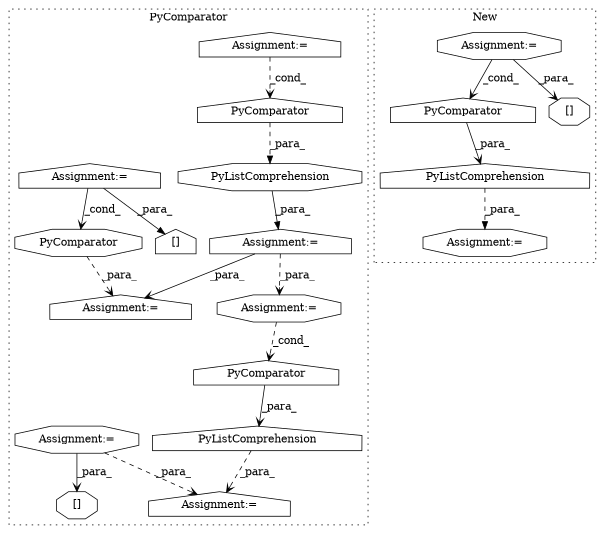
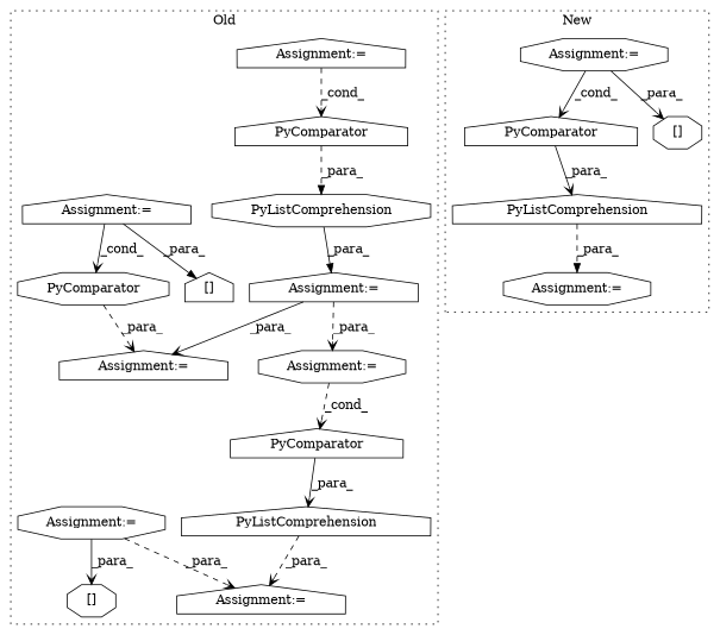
  digraph {
    node [a=7 l=1 s=2607 shape=house]
    edge [style=solid arrowhead=vee]
    n1 [a=113 l=37 label=PyComparator]
    n2 [l=14 label="Assignment:=" s=1773]
    n3 [a=109 l=139 label=PyListComprehension s=2513]
    n4 [label="Assignment:=" s=2335]
    n5 [l=37 label="Assignment:=" shape=octagon]
    n6 [l=33 label="Assignment:=" s=1872]
    n7 [a=113 l=33 label=PyComparator s=1872]
    n8 [a=109 l=126 label=PyListComprehension s=1787 shape=octagon]
    n9 [label="Assignment:=" s=1997]
    n10 [l=38 label="Assignment:=" s=2120]
    n11 [a=2 l="6,1" label="[]" s="2012,2027"]
    n12 [a=113 l=38 label=PyComparator s=2120 shape=octagon]
    n13 [l=38 label="Assignment:=" s=2457 shape=octagon]
    n14 [a=2 l="5,1" label="[]" s="2350,2364" shape=octagon]
    n15 [a=113 l=39 label=PyComparator s=2661]
    n16 [label="Assignment:=" s=2154 shape=octagon]
    n17 [a=109 l=121 label=PyListComprehension s=2587]
    n18 [l=14 label="Assignment:=" s=2573 shape=octagon]
    n19 [a=2 l="6,1" label="[]" s="2433,2443" shape=octagon]
    subgraph cluster_1 {
-     label=PyComparator
+     label=Old
      style=dotted
      n1
      n2
      n3
      n4
      n5
      n6
      n7
      n8
      n9
      n10
      n11
      n12
      n13
      n14
    }
    subgraph cluster_2 {
      label=New
      style=dotted
      n15
      n16
      n17
      n18
      n19
    }
    n1 -> n3 [label=_para_]
    n2 -> n5 [label=_para_ style=dashed]
    n2 -> n9 [label=_para_]
    n3 -> n4 [label=_para_ style=dashed]
    n5 -> n1 [label=_cond_ style=dashed]
    n6 -> n7 [label=_cond_ style=dashed]
    n7 -> n8 [label=_para_ style=dashed arrowhead=normal]
    n8 -> n2 [label=_para_ arrowhead=normal]
    n10 -> n11 [label=_para_ arrowhead=normal]
    n10 -> n12 [label=_cond_]
    n12 -> n9 [label=_para_ style=dashed]
    n13 -> n4 [label=_para_ style=dashed]
    n13 -> n14 [label=_para_]
    n15 -> n17 [label=_para_]
    n16 -> n15 [label=_cond_]
    n16 -> n19 [label=_para_]
    n17 -> n18 [label=_para_ style=dashed arrowhead=normal]
  }
